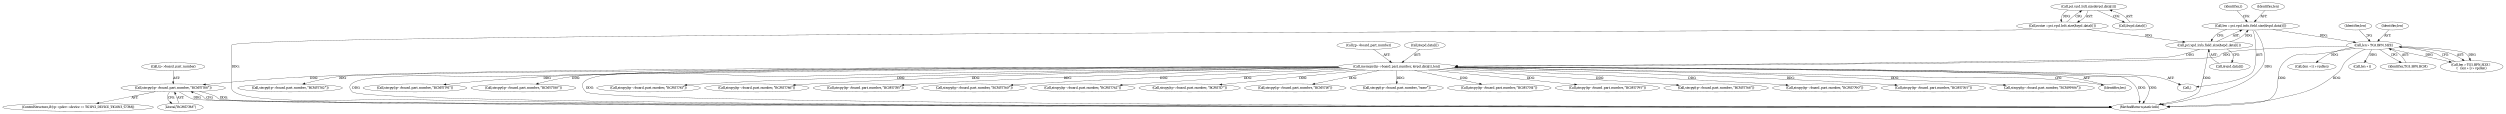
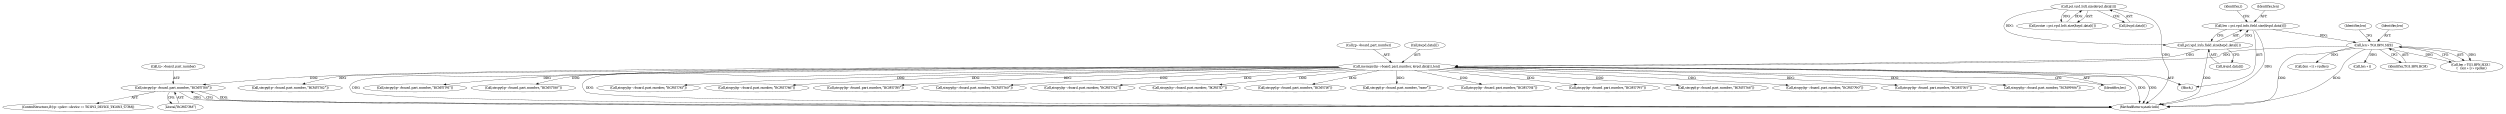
  digraph {
    fontname=Merriweather
    node [fontname=Merriweather]
    edge [fontname=Merriweather]
    n1 [label="(Call,strcpy(tp->board_part_number, \"BCM57788\"))"]
    n2 [label="(ControlStructure,if (tp->pdev->device == TG3PCI_DEVICE_TIGON3_57788))"]
    n3 [label="(MethodReturn,static info)"]
    n4 [label="(Literal,\"BCM57788\")"]
    n5 [label="(Call,memcpy(tp->board_part_number, &vpd_data[i], len))"]
    n6 [label="(Call,strcpy(tp->board_part_number, \"BCM57760\"))"]
    n7 [label="(Call,strcpy(tp->board_part_number, \"BCM57762\"))"]
    n8 [label="(Call,strcpy(tp->board_part_number, \"BCM5717\"))"]
    n9 [label="(Call,strcpy(tp->board_part_number, \"BCM5718\"))"]
    n10 [label="(Call,strcpy(tp->board_part_number, \"none\"))"]
    n11 [label="(Call,strcpy(tp->board_part_number, \"BCM57761\"))"]
    n12 [label="(Call,strcpy(tp->board_part_number, \"BCM57795\"))"]
    n13 [label="(Call,strcpy(tp->board_part_number, \"BCM57766\"))"]
    n14 [label="(Call,strcpy(tp->board_part_number, \"BCM57790\"))"]
    n15 [label="(Call,strcpy(tp->board_part_number, \"BCM57765\"))"]
    n16 [label="(Call,strcpy(tp->board_part_number, \"BCM95906\"))"]
    n17 [label="(Identifier,len)"]
    n18 [label="(Call,strcpy(tp->board_part_number, \"BCM57782\"))"]
    n19 [label="(Call,strcpy(tp->board_part_number, \"BCM57791\"))"]
    n20 [label="(Call,strcpy(tp->board_part_number, \"BCM57780\"))"]
-   n21 [label="(Call,)"]
+   n21 [label="(Block,)"]
    n22 [label="(Call,strcpy(tp->board_part_number, \"BCM57781\"))"]
    n23 [label="(Call,strcpy(tp->board_part_number, \"BCM57786\"))"]
    n24 [label="(Call,strcpy(tp->board_part_number, \"BCM57785\"))"]
    n25 [label="(Call,pci_vpd_info_field_size(&vpd_data[i]))"]
    n26 [label="(Call,len = pci_vpd_info_field_size(&vpd_data[i]))"]
    n27 [label="(Call,&vpd_data[i])"]
    n28 [label="(Call,len > TG3_BPN_SIZE)"]
    n29 [label="(Call,pci_vpd_lrdt_size(&vpd_data[i]))"]
    n30 [label="(Call,&vpd_data[i])"]
    n31 [label="(Call,rosize = pci_vpd_lrdt_size(&vpd_data[i]))"]
    n32 [label="(Call,len + i)"]
    n33 [label="(Call,len > TG3_BPN_SIZE ||\n\t    (len + i) > vpdlen)"]
    n34 [label="(Call,(len + i) > vpdlen)"]
    n35 [label="(Identifier,TG3_BPN_BCM)"]
    n36 [label="(Call,tp->board_part_number)"]
    n37 [label="(Identifier,len)"]
    n38 [label="(Identifier,len)"]
    n39 [label="(Call,tp->board_part_number)"]
    n40 [label="(Identifier,len)"]
    n41 [label="(Identifier,i)"]
    n42 [label="(Call,&vpd_data[i])"]
    n1 -> n2 [label="AST: "]
    n1 -> n3 [label="DDG: "]
    n1 -> n3 [label="DDG: "]
    n1 -> n4 [label="CFG: "]
    n3 -> n1 [label="CFG: "]
    n4 -> n1 [label="AST: "]
    n5 -> n1 [label="DDG: "]
    n5 -> n3 [label="DDG: "]
    n5 -> n3 [label="DDG: "]
    n5 -> n3 [label="DDG: "]
    n5 -> n3 [label="DDG: "]
    n5 -> n6 [label="DDG: "]
    n5 -> n7 [label="DDG: "]
    n5 -> n8 [label="DDG: "]
    n5 -> n9 [label="DDG: "]
    n5 -> n10 [label="DDG: "]
    n5 -> n11 [label="DDG: "]
    n5 -> n12 [label="DDG: "]
    n5 -> n13 [label="DDG: "]
    n5 -> n14 [label="DDG: "]
    n5 -> n15 [label="DDG: "]
    n5 -> n16 [label="DDG: "]
    n5 -> n17 [label="CFG: "]
    n5 -> n18 [label="DDG: "]
    n5 -> n19 [label="DDG: "]
    n5 -> n20 [label="DDG: "]
    n5 -> n21 [label="AST: "]
    n5 -> n22 [label="DDG: "]
    n5 -> n23 [label="DDG: "]
    n5 -> n24 [label="DDG: "]
    n17 -> n5 [label="AST: "]
    n25 -> n3 [label="DDG: "]
    n25 -> n5 [label="DDG: "]
    n25 -> n26 [label="AST: "]
    n25 -> n26 [label="DDG: "]
    n25 -> n27 [label="CFG: "]
    n26 -> n3 [label="DDG: "]
    n26 -> n21 [label="AST: "]
    n26 -> n25 [label="CFG: "]
    n26 -> n28 [label="DDG: "]
    n27 -> n25 [label="AST: "]
    n28 -> n3 [label="DDG: "]
    n28 -> n3 [label="DDG: "]
    n28 -> n5 [label="DDG: "]
    n28 -> n32 [label="DDG: "]
    n28 -> n33 [label="AST: "]
    n28 -> n33 [label="DDG: "]
    n28 -> n33 [label="DDG: "]
    n28 -> n34 [label="DDG: "]
    n28 -> n35 [label="CFG: "]
-   n31 -> n3 [label="DDG: "]
-   n31 -> n25 [label="DDG: "]
+   n29 -> n3 [label="DDG: "]
+   n29 -> n25 [label="DDG: "]
    n29 -> n30 [label="CFG: "]
    n29 -> n31 [label="AST: "]
    n29 -> n31 [label="DDG: "]
    n30 -> n29 [label="AST: "]
-   n31 -> n29 [label="CFG: "]
+   n31 -> n29 [label="DDG: "]
    n33 -> n28 [label="CFG: "]
    n35 -> n28 [label="AST: "]
    n36 -> n5 [label="AST: "]
    n37 -> n28 [label="CFG: "]
    n38 -> n28 [label="AST: "]
    n39 -> n1 [label="AST: "]
    n40 -> n26 [label="AST: "]
    n41 -> n26 [label="CFG: "]
    n42 -> n5 [label="AST: "]
  }
